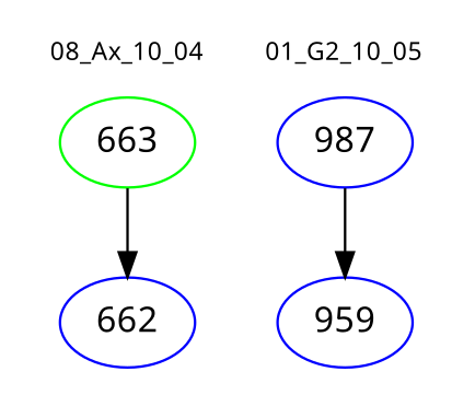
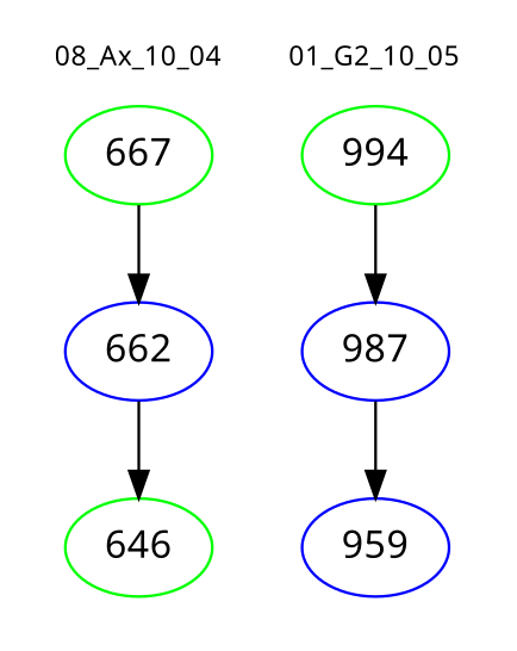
  digraph {
    fontname="Noto Sans"
    node [color=green fontname="Noto Sans"]
    edge [color=black fontname="Noto Sans"]
-   n1 [label=663]
+   n1 [label=667]
    n2 [color=blue label=662]
+   n3 [label=646]
+   n4 [label=994]
    n5 [color=blue label=987]
    n6 [color=blue label=959]
    subgraph cluster_1 {
      color=white
      fontsize=10
      label="08_Ax_10_04"
      n1
      n2
+     n3
    }
    subgraph cluster_2 {
      color=white
      fontsize=10
      label="01_G2_10_05"
+     n4
      n5
      n6
    }
    n1 -> n2
+   n2 -> n3
+   n4 -> n5
    n5 -> n6
  }
